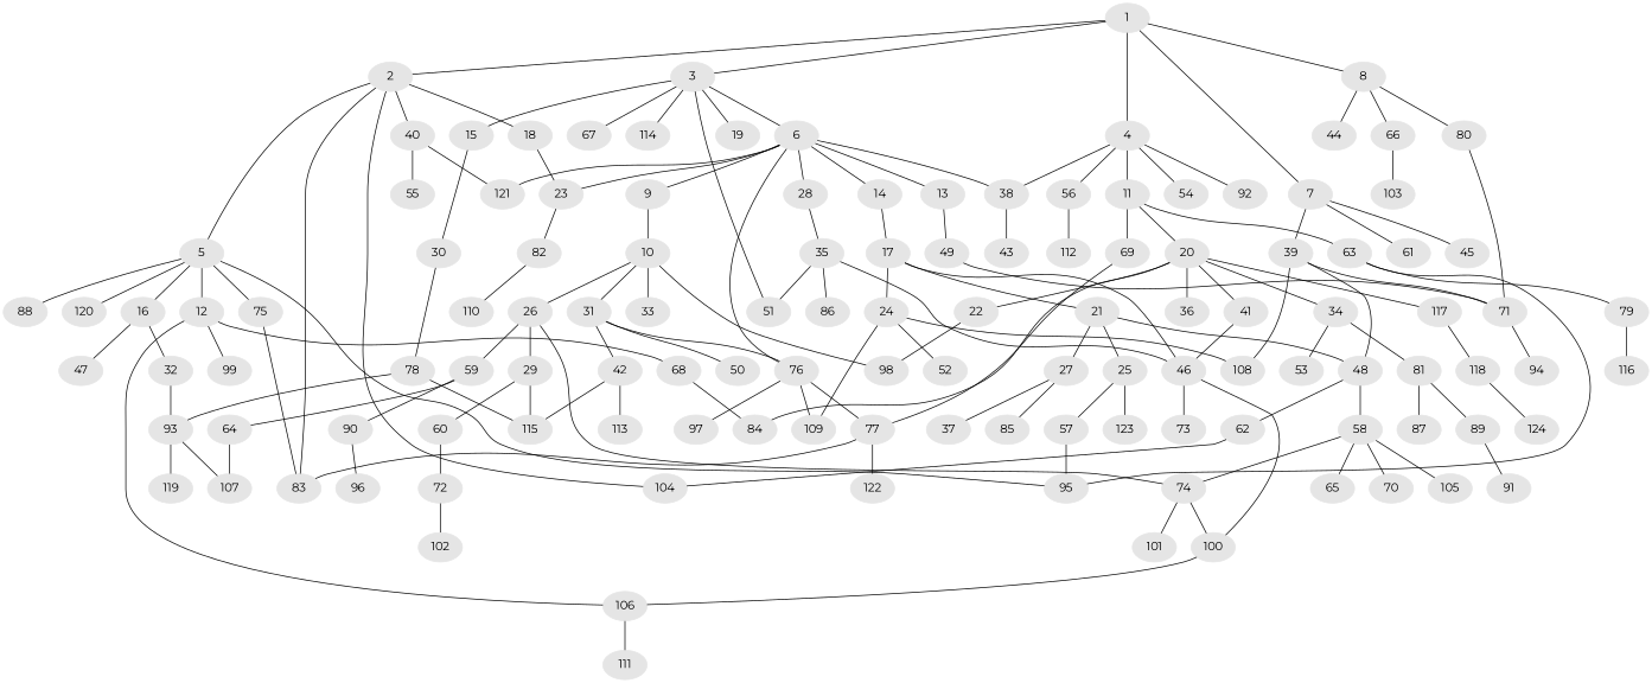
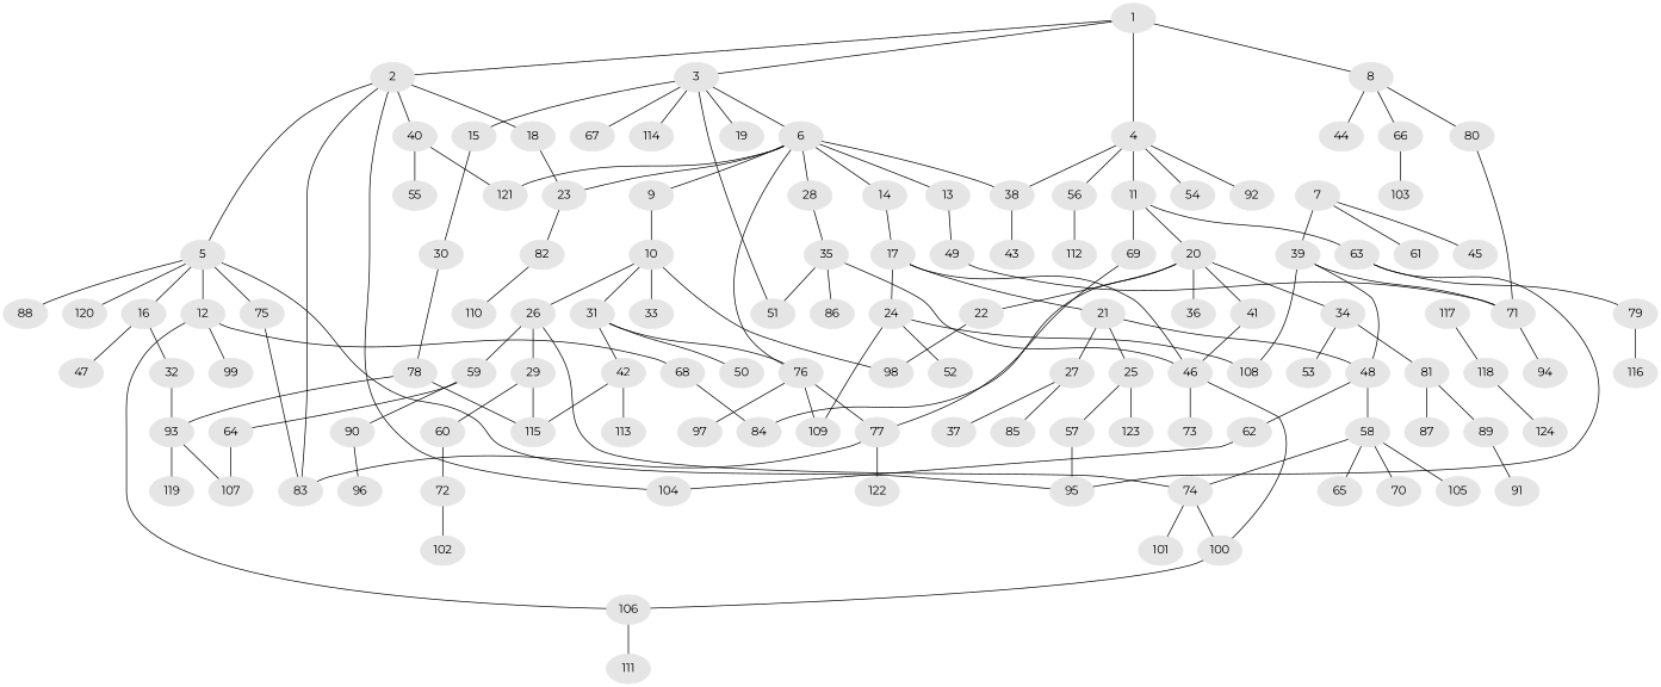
  graph {
    fontname=Montserrat
    node [color=gray90 fontname=Montserrat style=filled]
    edge [fontname=Montserrat]
    1
    2
    3
    4
    7
    8
    5
    18
    40
    83
    104
    6
    15
    19
    51
    67
    114
    11
    38
    54
    56
    92
    39
    45
    61
    44
    66
    80
    12
    16
    75
    88
    95
    120
    23
    121
    55
    9
    13
    14
    28
    76
    30
    20
    63
    69
    43
    112
    68
    99
    106
    32
    47
    10
    49
    17
    82
    35
    109
    77
    97
    71
    48
    108
    103
    94
    26
    31
    33
    98
    29
    59
    74
    42
    50
    22
    34
    36
    41
    84
    117
    79
    111
    21
    24
    46
    78
    93
    25
    27
    52
    73
    100
    53
    81
    118
    57
    123
    37
    85
    58
    62
    110
    60
    115
    64
    90
    101
    86
    72
    113
    107
    119
    87
    89
    124
    65
    70
    105
    96
    102
    116
    122
    91
    1 -- 2
    1 -- 3
    1 -- 4
-   1 -- 7
    1 -- 8
    2 -- 5
    2 -- 18
    2 -- 40
    2 -- 83
    2 -- 104
    3 -- 6
    3 -- 15
    3 -- 19
    3 -- 51
    3 -- 67
    3 -- 114
    4 -- 11
    4 -- 38
    4 -- 54
    4 -- 56
    4 -- 92
    7 -- 39
    7 -- 45
    7 -- 61
    8 -- 44
    8 -- 66
    8 -- 80
    5 -- 12
    5 -- 16
    5 -- 75
    5 -- 88
    5 -- 95
    5 -- 120
    18 -- 23
    40 -- 121
    40 -- 55
    6 -- 38
    6 -- 23
    6 -- 121
    6 -- 9
    6 -- 13
    6 -- 14
    6 -- 28
    6 -- 76
    15 -- 30
    11 -- 20
    11 -- 63
    11 -- 69
    38 -- 43
    56 -- 112
    39 -- 71
    39 -- 48
    39 -- 108
    66 -- 103
    80 -- 71
    12 -- 68
    12 -- 99
    12 -- 106
    16 -- 32
    16 -- 47
    75 -- 83
    23 -- 82
    9 -- 10
    13 -- 49
    14 -- 17
    28 -- 35
    76 -- 109
    76 -- 77
    76 -- 97
    30 -- 78
    20 -- 22
    20 -- 34
    20 -- 36
    20 -- 41
    20 -- 84
-   20 -- 117
    63 -- 95
    63 -- 79
    69 -- 77
    68 -- 84
    106 -- 111
    32 -- 93
    10 -- 26
    10 -- 31
    10 -- 33
    10 -- 98
    49 -- 71
    17 -- 21
    17 -- 24
    17 -- 46
    82 -- 110
    35 -- 51
    35 -- 46
    35 -- 86
    77 -- 83
    77 -- 122
    71 -- 94
    48 -- 58
    48 -- 62
    26 -- 29
    26 -- 59
    26 -- 74
    31 -- 76
    31 -- 42
    31 -- 50
    29 -- 60
    29 -- 115
    59 -- 64
    59 -- 90
    74 -- 100
    74 -- 101
    42 -- 115
    42 -- 113
    22 -- 98
    34 -- 53
    34 -- 81
    41 -- 46
    117 -- 118
    79 -- 116
    21 -- 48
    21 -- 25
    21 -- 27
    24 -- 109
    24 -- 108
    24 -- 52
    46 -- 73
    46 -- 100
    78 -- 93
    78 -- 115
    93 -- 107
    93 -- 119
    25 -- 57
    25 -- 123
    27 -- 37
    27 -- 85
    100 -- 106
    81 -- 87
    81 -- 89
    118 -- 124
    57 -- 95
    58 -- 74
    58 -- 65
    58 -- 70
    58 -- 105
    62 -- 104
    60 -- 72
    64 -- 107
    90 -- 96
    72 -- 102
    89 -- 91
  }
